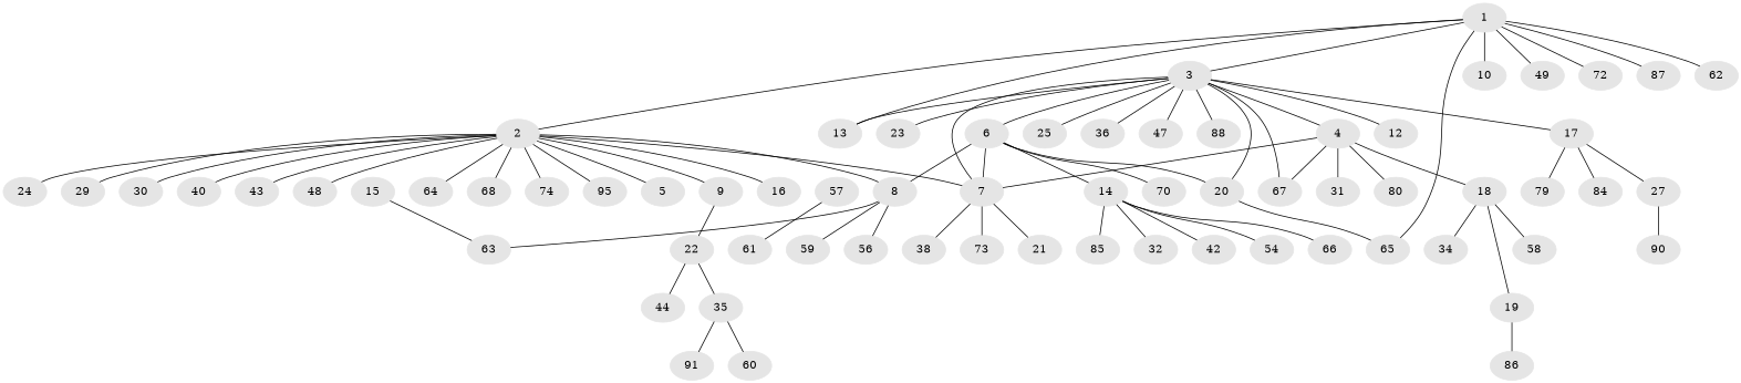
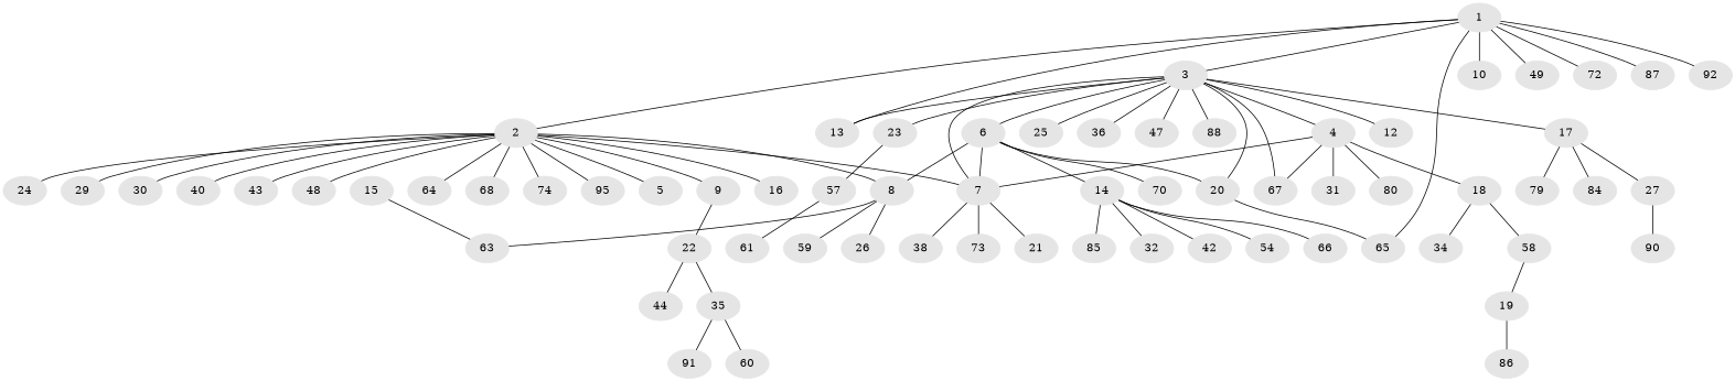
  graph {
    node [color=gray90 style=filled]
    1 [super="+50"]
    2 [super="+57"]
    3 [super="+71"]
    10
    13 [super="+28"]
    49
    65 [super="+76"]
    72
    87
-   92 [label=62]
+   92
    5
    7
    8 [super="+11"]
    9 [super="+78"]
    16
    24
    29
    30
    40
    43
    48 [super="+82"]
    64 [super="+96"]
    68
    74 [super="+75"]
    95
    4 [super="+69"]
    6 [super="+45"]
    12 [super="+94"]
    17 [super="+55"]
    20 [super="+77"]
    23 [super="+53"]
    25
    36
    47 [super="+51"]
    67 [super="+81"]
    88
    15 [super="+37"]
    63
    21
    38
    73
-   26 [label=56]
+   26
    59
    22
    18 [super="+33"]
    31
    80
    14 [super="+39"]
    70
    27
    79
    84
    n53 [label=57 super="+93"]
    19 [super="+41"]
    34
    58
    32
    42 [super="+56"]
    54
    66
    85
    35 [super="+83"]
    44 [super="+62"]
    90
    86
    60
    91
    61
    1 -- 2
    1 -- 3
    1 -- 10
    1 -- 13
    1 -- 49
    1 -- 65
    1 -- 72
    1 -- 87
    1 -- 92
    2 -- 5
    2 -- 7
    2 -- 8
    2 -- 9
    2 -- 16
    2 -- 24
    2 -- 29
    2 -- 30
    2 -- 40
    2 -- 43
    2 -- 48
    2 -- 64
    2 -- 68
    2 -- 74
    2 -- 95
    3 -- 13
    3 -- 7
    3 -- 4
    3 -- 6
    3 -- 12
    3 -- 17
    3 -- 20
    3 -- 23
    3 -- 25
    3 -- 36
    3 -- 47
    3 -- 67
    3 -- 88
    7 -- 21
    7 -- 38
    7 -- 73
    8 -- 63
    8 -- 26
    8 -- 59
    9 -- 22
    4 -- 7
    4 -- 67
    4 -- 18
    4 -- 31
    4 -- 80
    6 -- 7
    6 -- 8
    6 -- 20
    6 -- 14
    6 -- 70
    17 -- 27
    17 -- 79
    17 -- 84
    20 -- 65
+   23 -- n53
    15 -- 63
    22 -- 35
    22 -- 44
-   18 -- 19
+   58 -- 19
    18 -- 34
    18 -- 58
    14 -- 32
    14 -- 42
    14 -- 54
    14 -- 66
    14 -- 85
    27 -- 90
    n53 -- 61
    19 -- 86
    35 -- 60
    35 -- 91
  }
